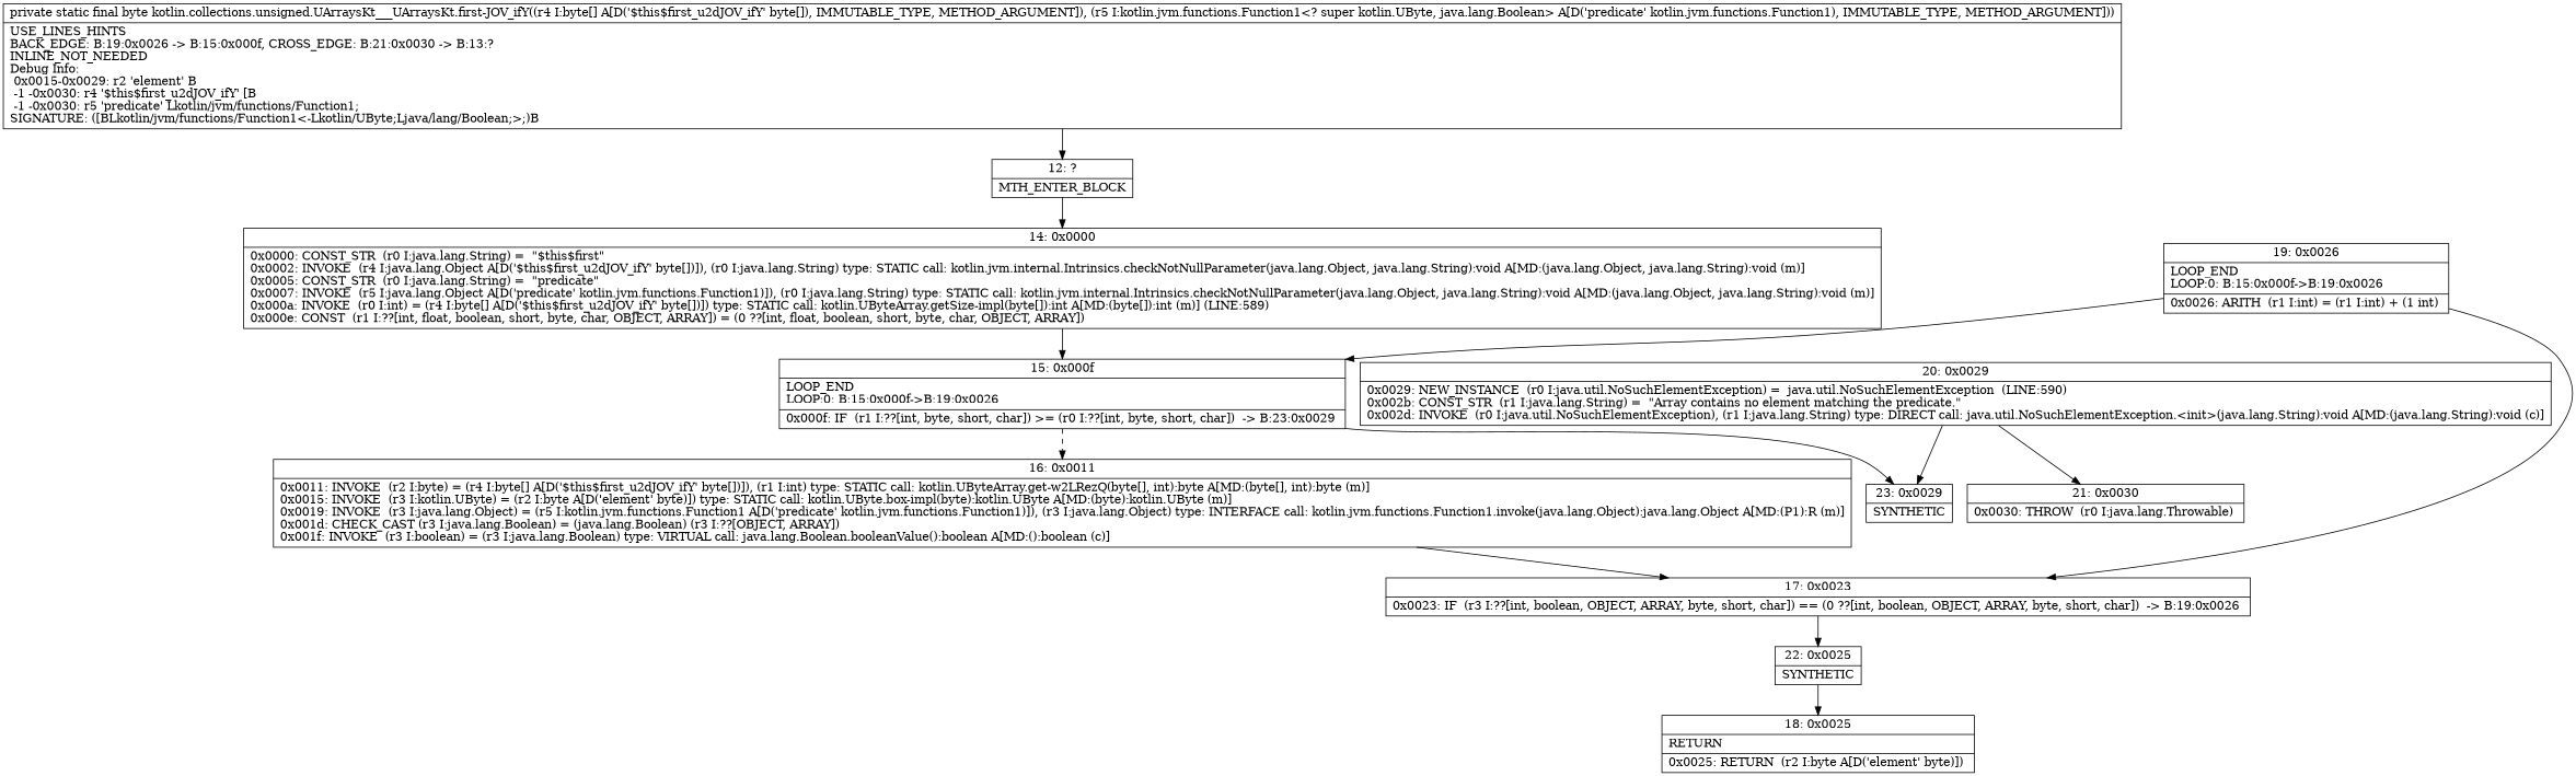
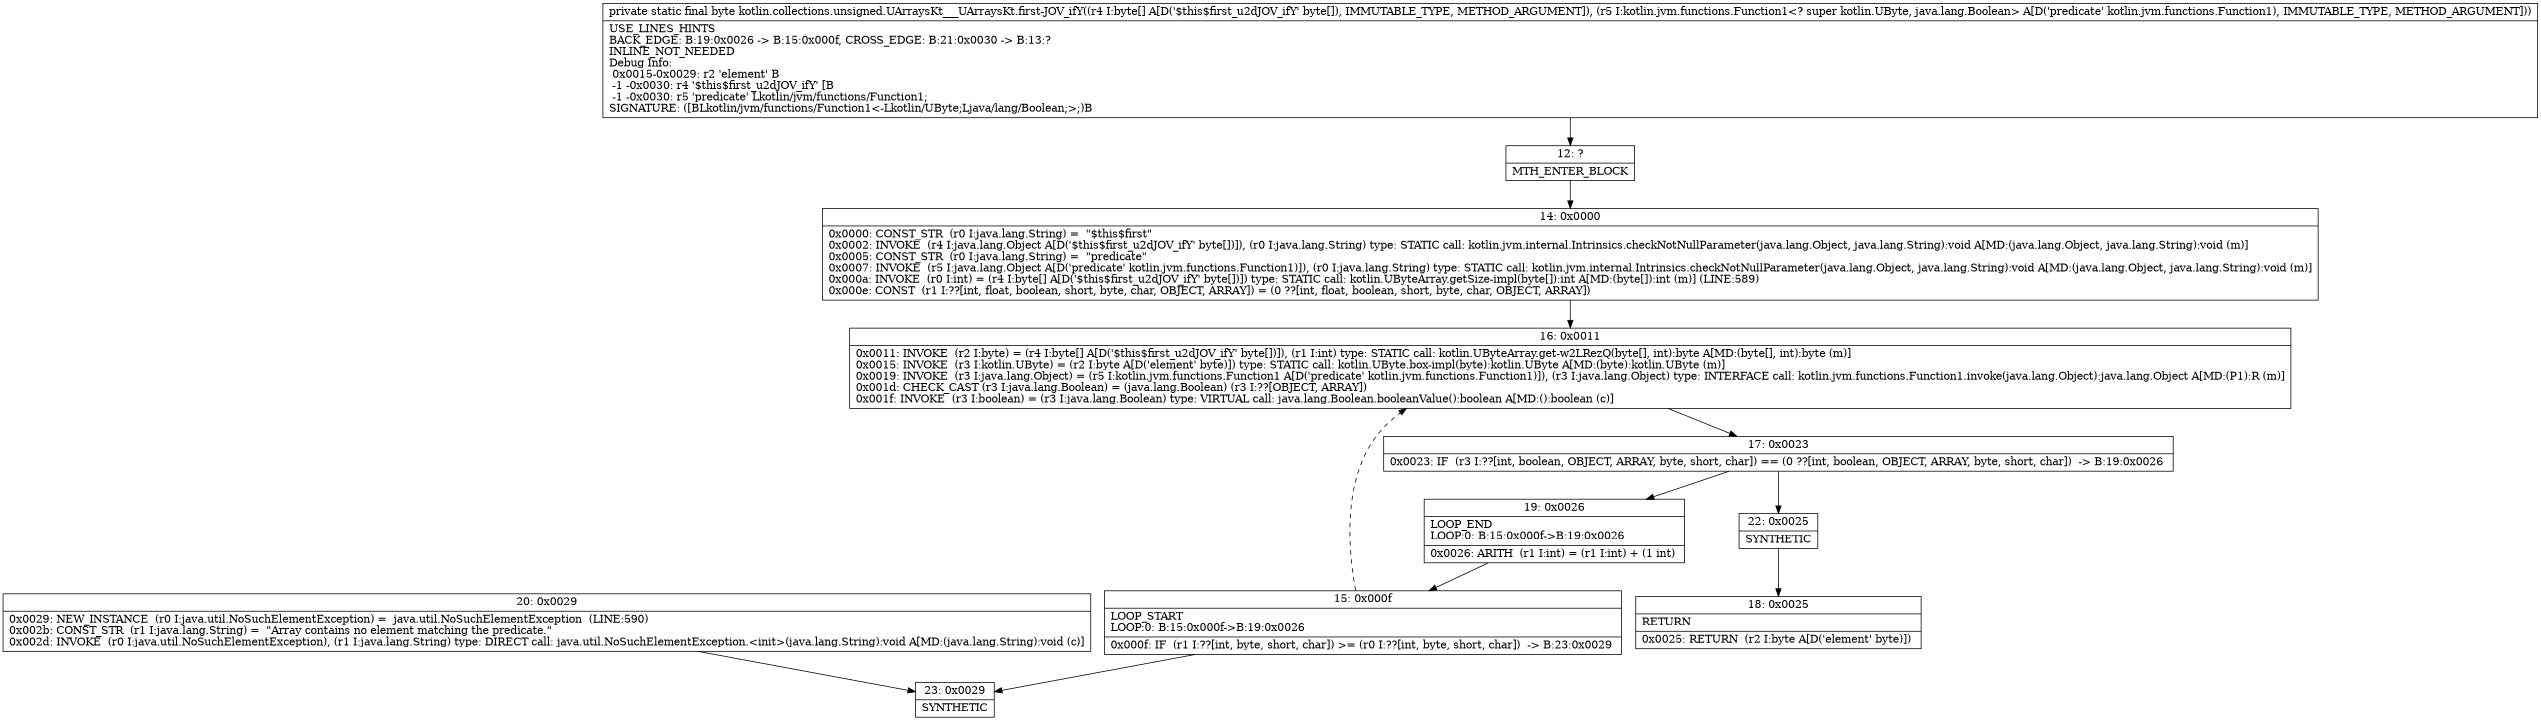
  digraph {
    node [shape=record]
    n1 [label="{12\:\ ?|MTH_ENTER_BLOCK\l}"]
    n2 [label="{14\:\ 0x0000|0x0000: CONST_STR  (r0 I:java.lang.String) =  \"$this$first\" \l0x0002: INVOKE  (r4 I:java.lang.Object A[D('$this$first_u2dJOV_ifY' byte[])]), (r0 I:java.lang.String) type: STATIC call: kotlin.jvm.internal.Intrinsics.checkNotNullParameter(java.lang.Object, java.lang.String):void A[MD:(java.lang.Object, java.lang.String):void (m)]\l0x0005: CONST_STR  (r0 I:java.lang.String) =  \"predicate\" \l0x0007: INVOKE  (r5 I:java.lang.Object A[D('predicate' kotlin.jvm.functions.Function1)]), (r0 I:java.lang.String) type: STATIC call: kotlin.jvm.internal.Intrinsics.checkNotNullParameter(java.lang.Object, java.lang.String):void A[MD:(java.lang.Object, java.lang.String):void (m)]\l0x000a: INVOKE  (r0 I:int) = (r4 I:byte[] A[D('$this$first_u2dJOV_ifY' byte[])]) type: STATIC call: kotlin.UByteArray.getSize\-impl(byte[]):int A[MD:(byte[]):int (m)] (LINE:589)\l0x000e: CONST  (r1 I:??[int, float, boolean, short, byte, char, OBJECT, ARRAY]) = (0 ??[int, float, boolean, short, byte, char, OBJECT, ARRAY]) \l}"]
-   n3 [label="{15\:\ 0x000f|LOOP_END\lLOOP:0: B:15:0x000f\-\>B:19:0x0026\l|0x000f: IF  (r1 I:??[int, byte, short, char]) \>= (r0 I:??[int, byte, short, char])  \-\> B:23:0x0029 \l}"]
+   n3 [label="{15\:\ 0x000f|LOOP_START\lLOOP:0: B:15:0x000f\-\>B:19:0x0026\l|0x000f: IF  (r1 I:??[int, byte, short, char]) \>= (r0 I:??[int, byte, short, char])  \-\> B:23:0x0029 \l}"]
    n4 [label="{16\:\ 0x0011|0x0011: INVOKE  (r2 I:byte) = (r4 I:byte[] A[D('$this$first_u2dJOV_ifY' byte[])]), (r1 I:int) type: STATIC call: kotlin.UByteArray.get\-w2LRezQ(byte[], int):byte A[MD:(byte[], int):byte (m)]\l0x0015: INVOKE  (r3 I:kotlin.UByte) = (r2 I:byte A[D('element' byte)]) type: STATIC call: kotlin.UByte.box\-impl(byte):kotlin.UByte A[MD:(byte):kotlin.UByte (m)]\l0x0019: INVOKE  (r3 I:java.lang.Object) = (r5 I:kotlin.jvm.functions.Function1 A[D('predicate' kotlin.jvm.functions.Function1)]), (r3 I:java.lang.Object) type: INTERFACE call: kotlin.jvm.functions.Function1.invoke(java.lang.Object):java.lang.Object A[MD:(P1):R (m)]\l0x001d: CHECK_CAST (r3 I:java.lang.Boolean) = (java.lang.Boolean) (r3 I:??[OBJECT, ARRAY]) \l0x001f: INVOKE  (r3 I:boolean) = (r3 I:java.lang.Boolean) type: VIRTUAL call: java.lang.Boolean.booleanValue():boolean A[MD:():boolean (c)]\l}"]
    n5 [label="{23\:\ 0x0029|SYNTHETIC\l}"]
    n6 [label="{17\:\ 0x0023|0x0023: IF  (r3 I:??[int, boolean, OBJECT, ARRAY, byte, short, char]) == (0 ??[int, boolean, OBJECT, ARRAY, byte, short, char])  \-\> B:19:0x0026 \l}"]
    n7 [label="{19\:\ 0x0026|LOOP_END\lLOOP:0: B:15:0x000f\-\>B:19:0x0026\l|0x0026: ARITH  (r1 I:int) = (r1 I:int) + (1 int) \l}"]
    n8 [label="{22\:\ 0x0025|SYNTHETIC\l}"]
    n9 [label="{18\:\ 0x0025|RETURN\l|0x0025: RETURN  (r2 I:byte A[D('element' byte)]) \l}"]
    n10 [label="{20\:\ 0x0029|0x0029: NEW_INSTANCE  (r0 I:java.util.NoSuchElementException) =  java.util.NoSuchElementException  (LINE:590)\l0x002b: CONST_STR  (r1 I:java.lang.String) =  \"Array contains no element matching the predicate.\" \l0x002d: INVOKE  (r0 I:java.util.NoSuchElementException), (r1 I:java.lang.String) type: DIRECT call: java.util.NoSuchElementException.\<init\>(java.lang.String):void A[MD:(java.lang.String):void (c)]\l}"]
-   n11 [label="{21\:\ 0x0030|0x0030: THROW  (r0 I:java.lang.Throwable) \l}"]
    n12 [label="{private static final byte kotlin.collections.unsigned.UArraysKt___UArraysKt.first\-JOV_ifY((r4 I:byte[] A[D('$this$first_u2dJOV_ifY' byte[]), IMMUTABLE_TYPE, METHOD_ARGUMENT]), (r5 I:kotlin.jvm.functions.Function1\<? super kotlin.UByte, java.lang.Boolean\> A[D('predicate' kotlin.jvm.functions.Function1), IMMUTABLE_TYPE, METHOD_ARGUMENT]))  | USE_LINES_HINTS\lBACK_EDGE: B:19:0x0026 \-\> B:15:0x000f, CROSS_EDGE: B:21:0x0030 \-\> B:13:?\lINLINE_NOT_NEEDED\lDebug Info:\l  0x0015\-0x0029: r2 'element' B\l  \-1 \-0x0030: r4 '$this$first_u2dJOV_ifY' [B\l  \-1 \-0x0030: r5 'predicate' Lkotlin\/jvm\/functions\/Function1;\lSIGNATURE: ([BLkotlin\/jvm\/functions\/Function1\<\-Lkotlin\/UByte;Ljava\/lang\/Boolean;\>;)B\l}"]
    n1 -> n2
-   n2 -> n3
+   n2 -> n4
    n3 -> n4 [style=dashed]
    n3 -> n5
    n4 -> n6
-   n7 -> n6
+   n6 -> n7
    n6 -> n8 [style=solid]
    n7 -> n3
    n8 -> n9
    n10 -> n5
-   n10 -> n11
    n12 -> n1
  }
